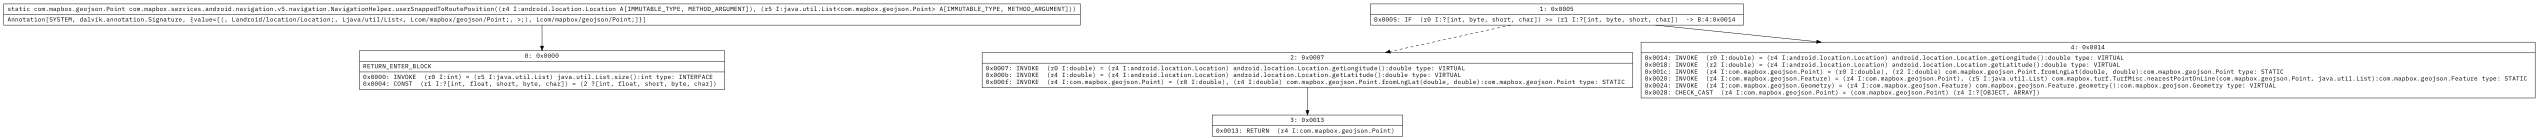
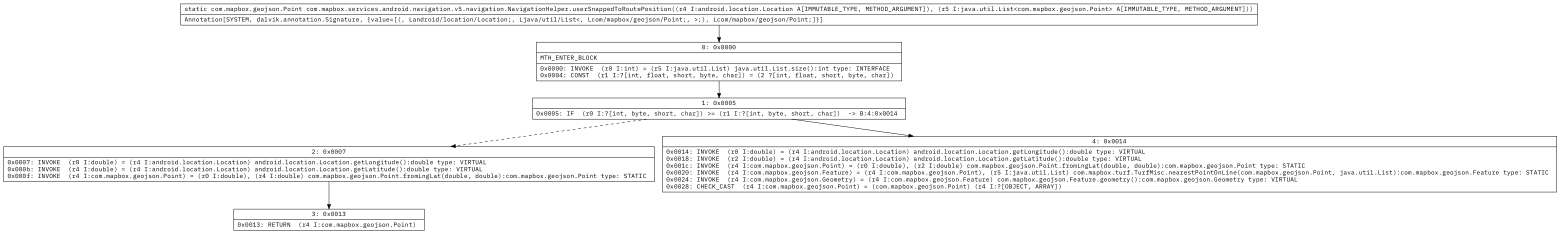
  digraph {
    fontname="IBM Plex Mono"
    node [fontname="IBM Plex Mono" shape=record]
    edge [fontname="IBM Plex Mono"]
-   n1 [label="{0\:\ 0x0000|RETURN_ENTER_BLOCK\l|0x0000: INVOKE  (r0 I:int) = (r5 I:java.util.List) java.util.List.size():int type: INTERFACE \l0x0004: CONST  (r1 I:?[int, float, short, byte, char]) = (2 ?[int, float, short, byte, char]) \l}"]
+   n1 [label="{0\:\ 0x0000|MTH_ENTER_BLOCK\l|0x0000: INVOKE  (r0 I:int) = (r5 I:java.util.List) java.util.List.size():int type: INTERFACE \l0x0004: CONST  (r1 I:?[int, float, short, byte, char]) = (2 ?[int, float, short, byte, char]) \l}"]
    n2 [label="{1\:\ 0x0005|0x0005: IF  (r0 I:?[int, byte, short, char]) \>= (r1 I:?[int, byte, short, char])  \-\> B:4:0x0014 \l}"]
    n3 [label="{2\:\ 0x0007|0x0007: INVOKE  (r0 I:double) = (r4 I:android.location.Location) android.location.Location.getLongitude():double type: VIRTUAL \l0x000b: INVOKE  (r4 I:double) = (r4 I:android.location.Location) android.location.Location.getLatitude():double type: VIRTUAL \l0x000f: INVOKE  (r4 I:com.mapbox.geojson.Point) = (r0 I:double), (r4 I:double) com.mapbox.geojson.Point.fromLngLat(double, double):com.mapbox.geojson.Point type: STATIC \l}"]
    n4 [label="{4\:\ 0x0014|0x0014: INVOKE  (r0 I:double) = (r4 I:android.location.Location) android.location.Location.getLongitude():double type: VIRTUAL \l0x0018: INVOKE  (r2 I:double) = (r4 I:android.location.Location) android.location.Location.getLatitude():double type: VIRTUAL \l0x001c: INVOKE  (r4 I:com.mapbox.geojson.Point) = (r0 I:double), (r2 I:double) com.mapbox.geojson.Point.fromLngLat(double, double):com.mapbox.geojson.Point type: STATIC \l0x0020: INVOKE  (r4 I:com.mapbox.geojson.Feature) = (r4 I:com.mapbox.geojson.Point), (r5 I:java.util.List) com.mapbox.turf.TurfMisc.nearestPointOnLine(com.mapbox.geojson.Point, java.util.List):com.mapbox.geojson.Feature type: STATIC \l0x0024: INVOKE  (r4 I:com.mapbox.geojson.Geometry) = (r4 I:com.mapbox.geojson.Feature) com.mapbox.geojson.Feature.geometry():com.mapbox.geojson.Geometry type: VIRTUAL \l0x0028: CHECK_CAST  (r4 I:com.mapbox.geojson.Point) = (com.mapbox.geojson.Point) (r4 I:?[OBJECT, ARRAY]) \l}"]
    n5 [label="{3\:\ 0x0013|0x0013: RETURN  (r4 I:com.mapbox.geojson.Point) \l}"]
    n6 [label="{static com.mapbox.geojson.Point com.mapbox.services.android.navigation.v5.navigation.NavigationHelper.userSnappedToRoutePosition((r4 I:android.location.Location A[IMMUTABLE_TYPE, METHOD_ARGUMENT]), (r5 I:java.util.List\<com.mapbox.geojson.Point\> A[IMMUTABLE_TYPE, METHOD_ARGUMENT]))  | Annotation[SYSTEM, dalvik.annotation.Signature, \{value=[(, Landroid\/location\/Location;, Ljava\/util\/List\<, Lcom\/mapbox\/geojson\/Point;, \>;), Lcom\/mapbox\/geojson\/Point;]\}]\l}"]
+   n1 -> n2
    n2 -> n3 [style=dashed]
    n2 -> n4
    n3 -> n5
    n6 -> n1
  }
